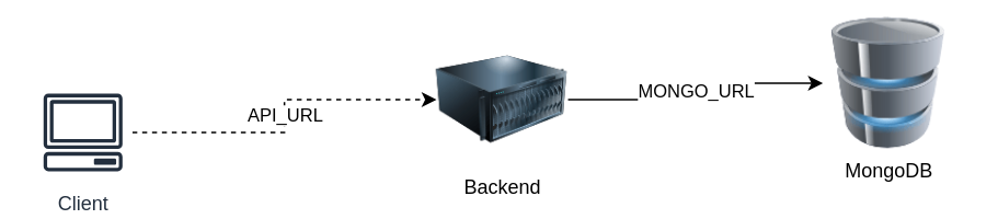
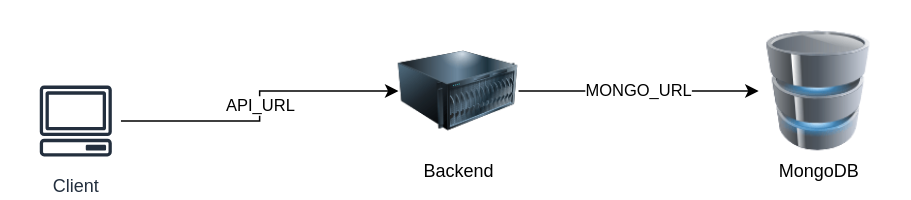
  <mxCell id="0" />
  <mxCell id="1" parent="0" />
  <mxCell id="2" value="MONGO_URL" style="edgeStyle=orthogonalEdgeStyle;rounded=0;orthogonalLoop=1;jettySize=auto;html=1;entryX=0;entryY=0.5;entryDx=0;entryDy=0;" edge="1" parent="1" source="3" target="4"><mxGeometry relative="1" as="geometry" /></mxCell>
  <mxCell id="3" value="Backend" style="image;html=1;image=img/lib/clip_art/computers/Server_128x128.png" vertex="1" parent="1"><mxGeometry x="265" y="20" width="80" height="80" as="geometry" /></mxCell>
- <mxCell id="4" value="MongoDB" style="image;html=1;image=img/lib/clip_art/computers/Database_128x128.png" vertex="1" parent="1"><mxGeometry x="500" y="10" width="80" height="80" as="geometry" /></mxCell>
- <mxCell id="5" value="API_URL" style="edgeStyle=orthogonalEdgeStyle;rounded=0;orthogonalLoop=1;jettySize=auto;html=1;entryX=0;entryY=0.5;entryDx=0;entryDy=0;dashed=1;" edge="1" parent="1" source="6" target="3"><mxGeometry relative="1" as="geometry" /></mxCell>
+ <mxCell id="4" value="MongoDB" style="image;html=1;image=img/lib/clip_art/computers/Database_128x128.png" vertex="1" parent="1"><mxGeometry x="505" y="20" width="80" height="80" as="geometry" /></mxCell>
+ <mxCell id="5" value="API_URL" style="edgeStyle=orthogonalEdgeStyle;rounded=0;orthogonalLoop=1;jettySize=auto;html=1;entryX=0;entryY=0.5;entryDx=0;entryDy=0;" edge="1" parent="1" source="6" target="3"><mxGeometry relative="1" as="geometry" /></mxCell>
  <mxCell id="6" value="Client" style="sketch=0;outlineConnect=0;fontColor=#232F3E;gradientColor=none;strokeColor=#232F3E;fillColor=#ffffff;dashed=0;verticalLabelPosition=bottom;verticalAlign=top;align=center;html=1;fontSize=12;fontStyle=0;aspect=fixed;shape=mxgraph.aws4.resourceIcon;resIcon=mxgraph.aws4.client;" vertex="1" parent="1"><mxGeometry x="20" y="50" width="60" height="60" as="geometry" /></mxCell>
